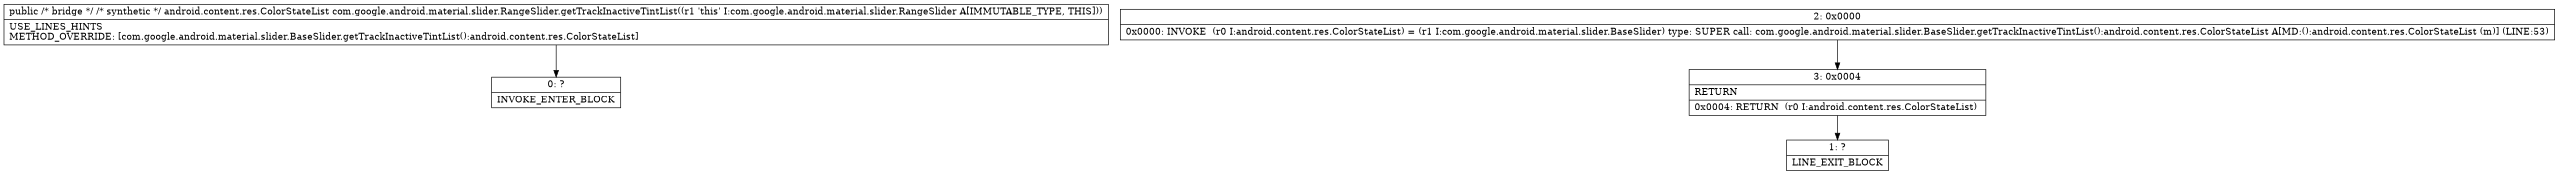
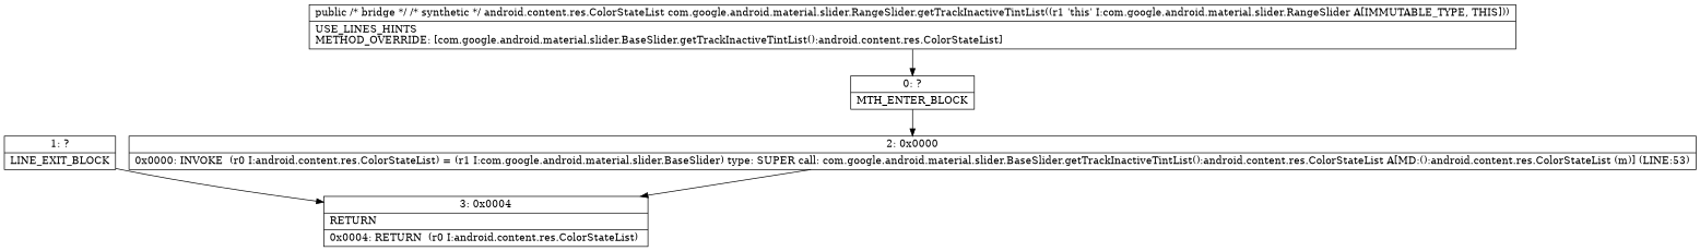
  digraph {
    node [shape=record]
-   n1 [label="{0\:\ ?|INVOKE_ENTER_BLOCK\l}"]
+   n1 [label="{0\:\ ?|MTH_ENTER_BLOCK\l}"]
    n2 [label="{2\:\ 0x0000|0x0000: INVOKE  (r0 I:android.content.res.ColorStateList) = (r1 I:com.google.android.material.slider.BaseSlider) type: SUPER call: com.google.android.material.slider.BaseSlider.getTrackInactiveTintList():android.content.res.ColorStateList A[MD:():android.content.res.ColorStateList (m)] (LINE:53)\l}"]
    n3 [label="{3\:\ 0x0004|RETURN\l|0x0004: RETURN  (r0 I:android.content.res.ColorStateList) \l}"]
    n4 [label="{1\:\ ?|LINE_EXIT_BLOCK\l}"]
    n5 [label="{public \/* bridge *\/ \/* synthetic *\/ android.content.res.ColorStateList com.google.android.material.slider.RangeSlider.getTrackInactiveTintList((r1 'this' I:com.google.android.material.slider.RangeSlider A[IMMUTABLE_TYPE, THIS]))  | USE_LINES_HINTS\lMETHOD_OVERRIDE: [com.google.android.material.slider.BaseSlider.getTrackInactiveTintList():android.content.res.ColorStateList]\l}"]
+   n1 -> n2
    n2 -> n3
-   n3 -> n4
+   n4 -> n3
    n5 -> n1
  }
